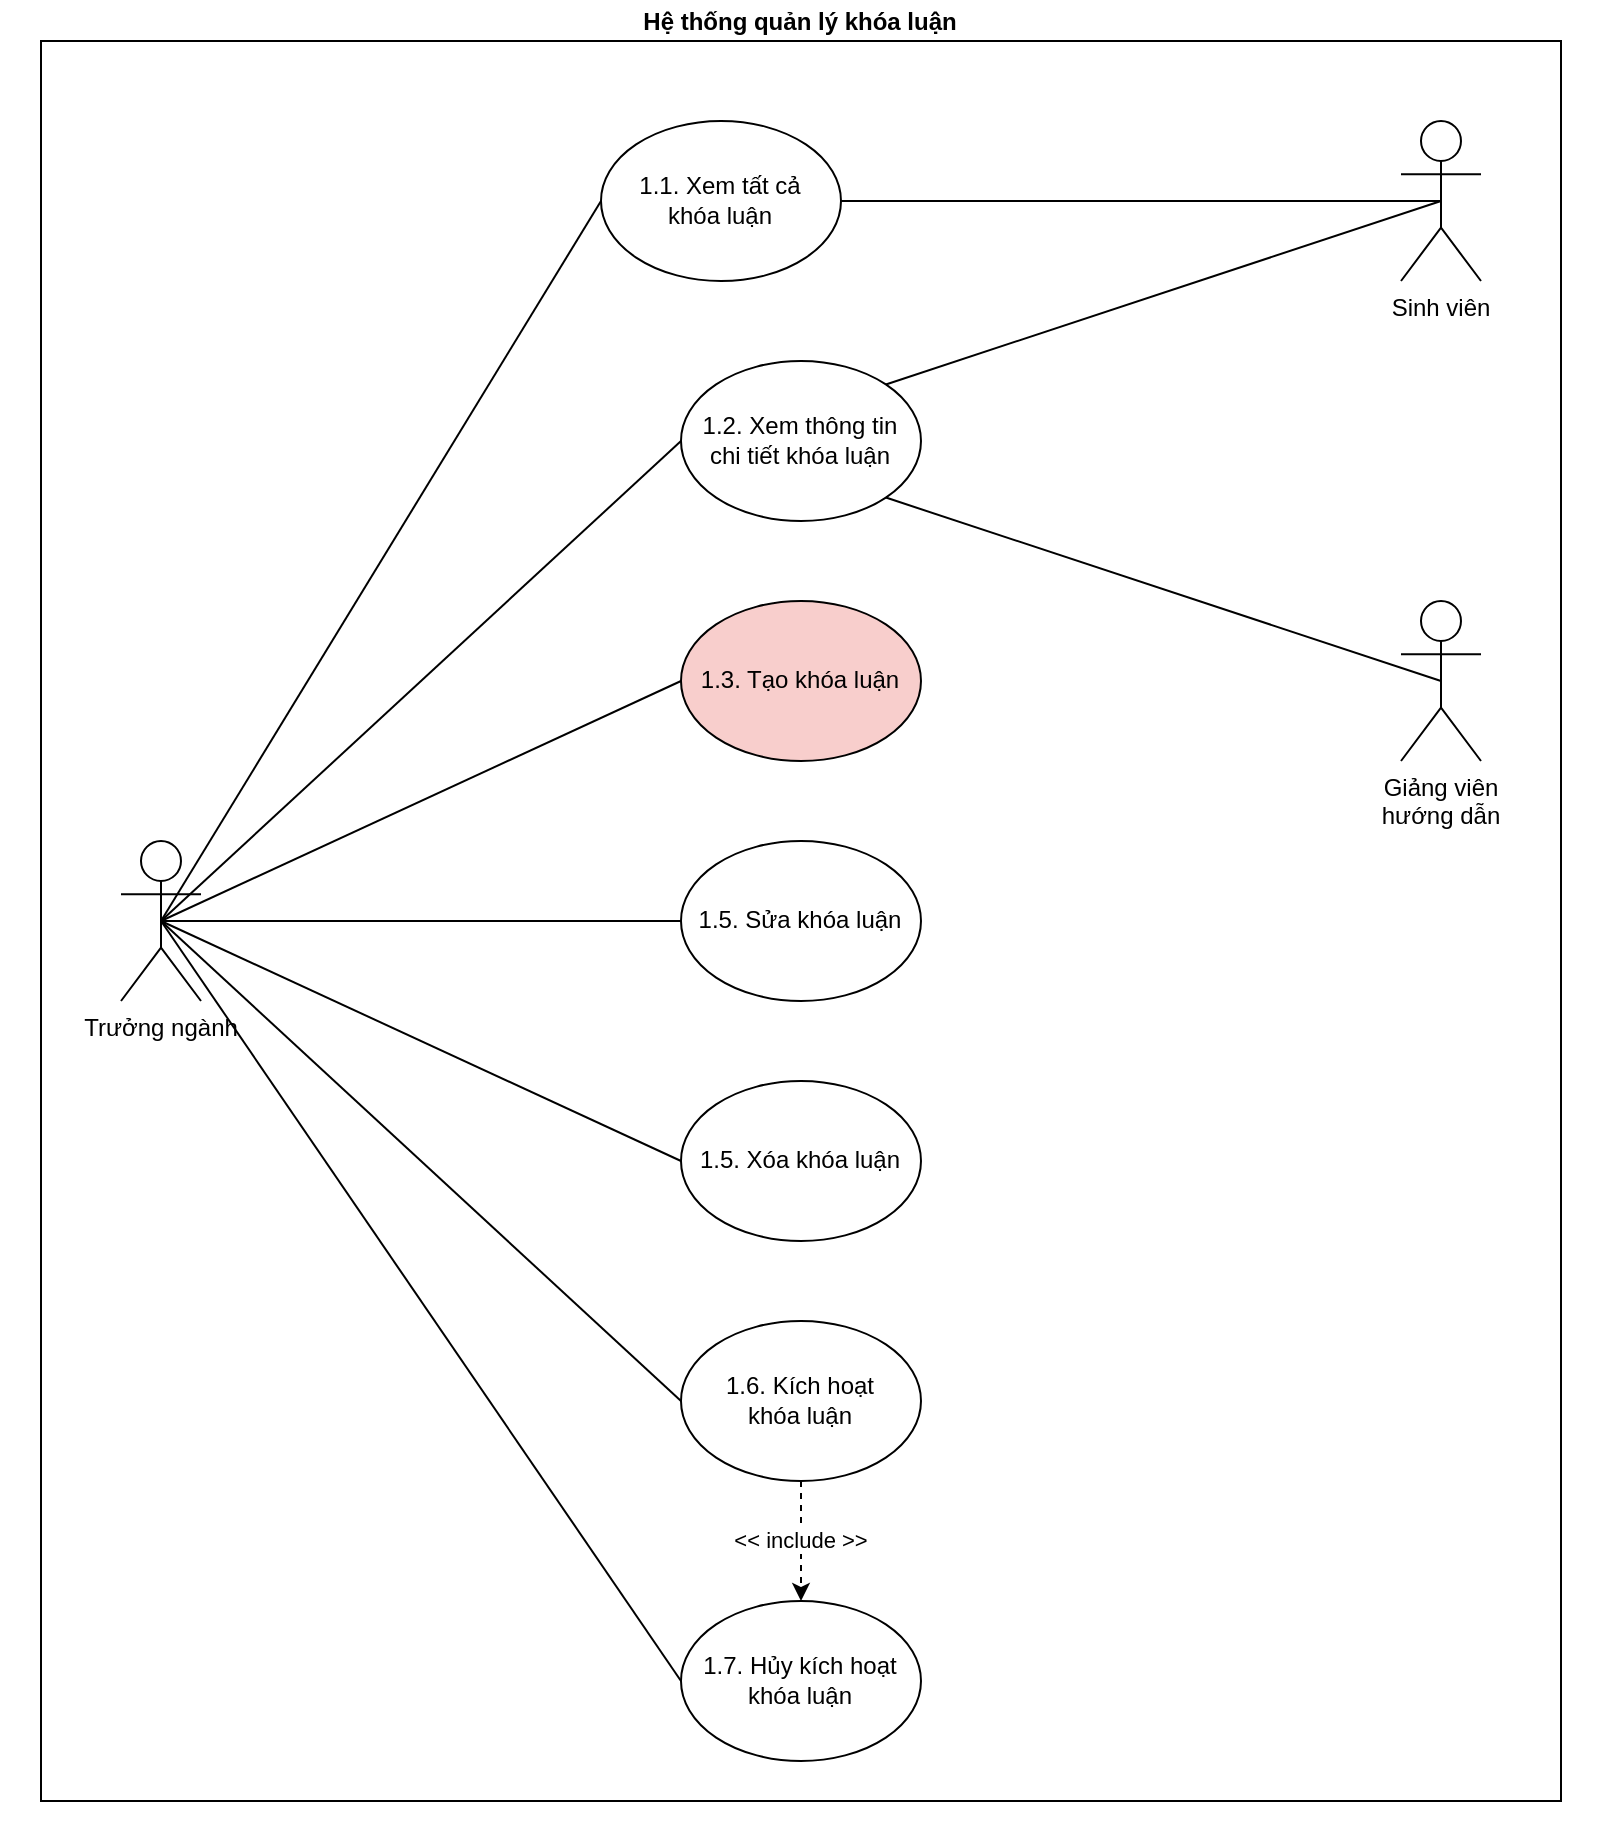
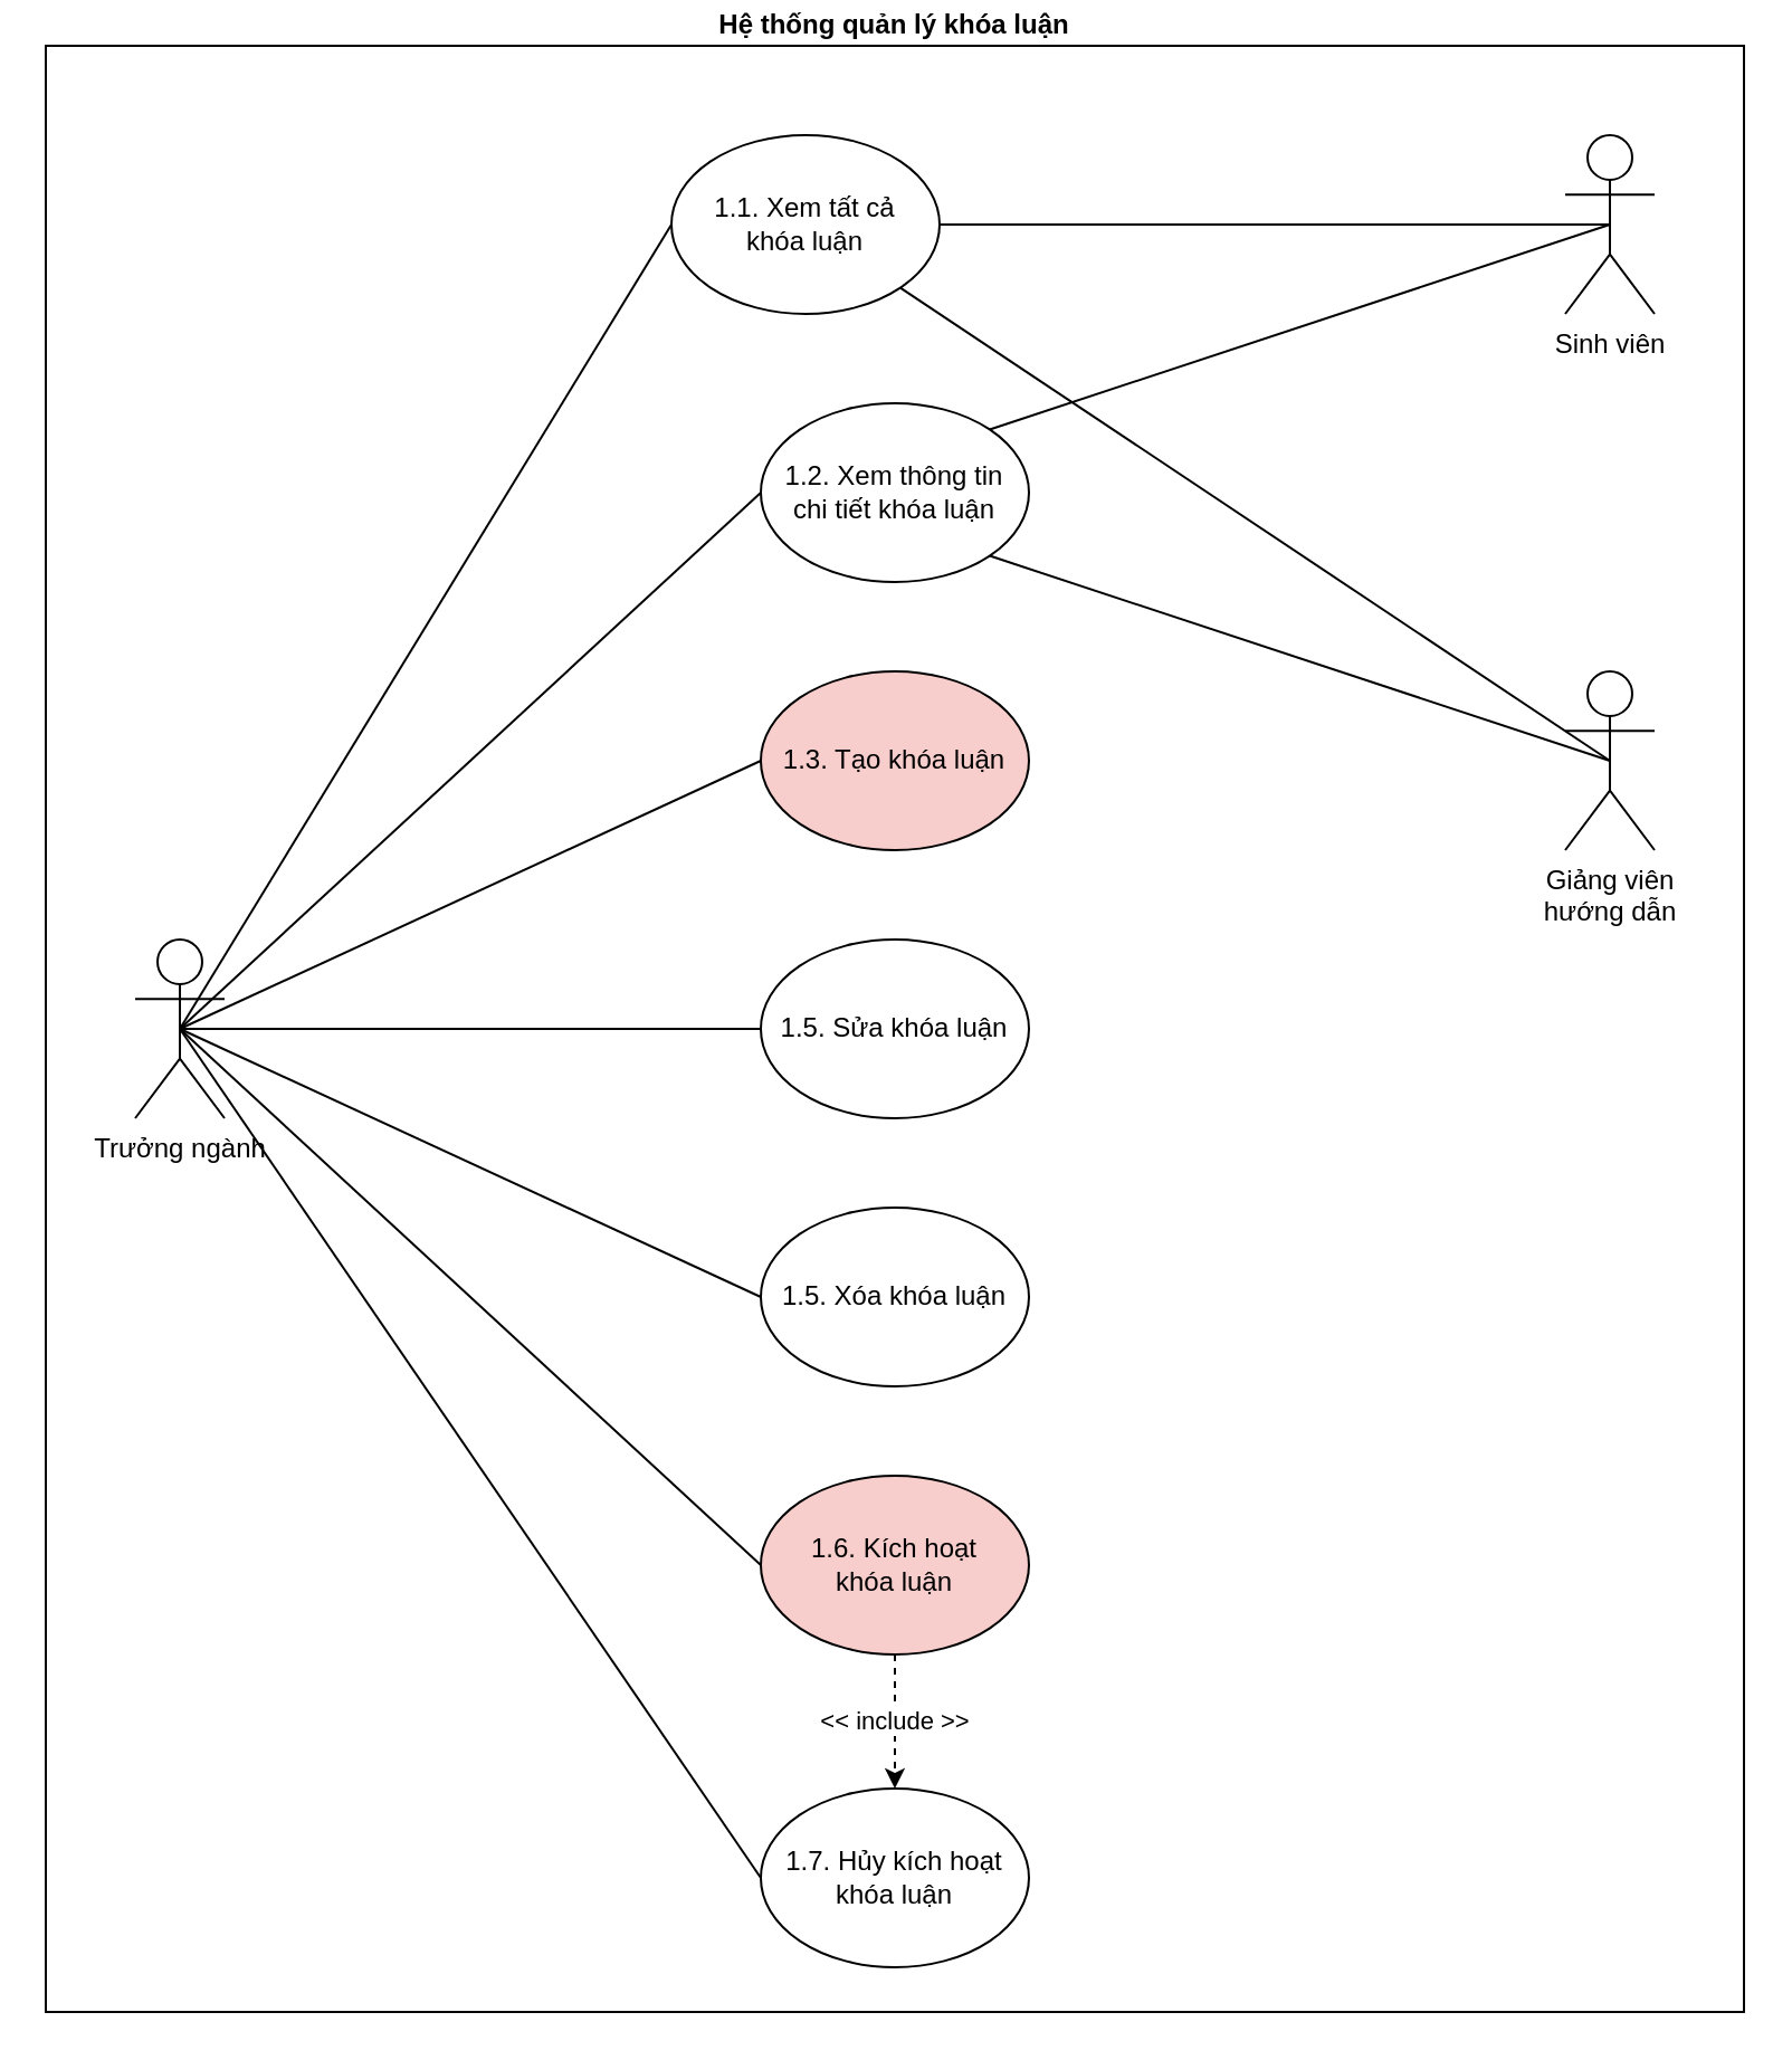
  <mxCell id="0" />
  <mxCell id="1" parent="0" />
  <mxCell id="2" value="Hệ thống quản lý khóa luận" style="whiteSpace=wrap;html=1;labelPosition=center;verticalLabelPosition=top;align=center;verticalAlign=bottom;fontStyle=1" parent="1" vertex="1"><mxGeometry x="20" y="20" width="760" height="880" as="geometry" /></mxCell>
  <mxCell id="3" style="edgeStyle=none;rounded=0;orthogonalLoop=1;jettySize=auto;html=1;exitX=0.5;exitY=0.5;exitDx=0;exitDy=0;exitPerimeter=0;entryX=0;entryY=0.5;entryDx=0;entryDy=0;endArrow=none;endFill=0;" parent="1" source="8" target="9" edge="1"><mxGeometry relative="1" as="geometry" /></mxCell>
  <mxCell id="4" style="edgeStyle=none;rounded=0;orthogonalLoop=1;jettySize=auto;html=1;exitX=0.5;exitY=0.5;exitDx=0;exitDy=0;exitPerimeter=0;entryX=0;entryY=0.5;entryDx=0;entryDy=0;endArrow=none;endFill=0;" parent="1" source="8" target="11" edge="1"><mxGeometry relative="1" as="geometry"><mxPoint x="60" y="600" as="sourcePoint" /></mxGeometry></mxCell>
  <mxCell id="5" style="edgeStyle=none;rounded=0;orthogonalLoop=1;jettySize=auto;html=1;exitX=0.5;exitY=0.5;exitDx=0;exitDy=0;exitPerimeter=0;entryX=0;entryY=0.5;entryDx=0;entryDy=0;endArrow=none;endFill=0;" parent="1" source="8" target="12" edge="1"><mxGeometry relative="1" as="geometry"><mxPoint x="60" y="600" as="sourcePoint" /></mxGeometry></mxCell>
  <mxCell id="6" style="edgeStyle=none;rounded=0;orthogonalLoop=1;jettySize=auto;html=1;exitX=0.5;exitY=0.5;exitDx=0;exitDy=0;exitPerimeter=0;entryX=0;entryY=0.5;entryDx=0;entryDy=0;endArrow=none;endFill=0;" parent="1" source="8" target="13" edge="1"><mxGeometry relative="1" as="geometry" /></mxCell>
  <mxCell id="7" style="edgeStyle=none;rounded=0;orthogonalLoop=1;jettySize=auto;html=1;exitX=0.5;exitY=0.5;exitDx=0;exitDy=0;exitPerimeter=0;entryX=0;entryY=0.5;entryDx=0;entryDy=0;endArrow=none;endFill=0;" parent="1" source="8" target="14" edge="1"><mxGeometry relative="1" as="geometry"><mxPoint x="60" y="600" as="sourcePoint" /></mxGeometry></mxCell>
  <mxCell id="8" value="Trưởng ngành" style="shape=umlActor;verticalLabelPosition=bottom;verticalAlign=top;html=1;outlineConnect=0;" parent="1" vertex="1"><mxGeometry x="60" y="420" width="40" height="80" as="geometry" /></mxCell>
  <mxCell id="9" value="1.3. Tạo khóa luận" style="ellipse;whiteSpace=wrap;html=1;fillColor=#f8cecc;" parent="1" vertex="1"><mxGeometry x="340" y="300" width="120" height="80" as="geometry" /></mxCell>
  <mxCell id="10" value="&amp;lt;&amp;lt; include &amp;gt;&amp;gt;" style="edgeStyle=orthogonalEdgeStyle;rounded=0;orthogonalLoop=1;jettySize=auto;html=1;exitX=0.5;exitY=1;exitDx=0;exitDy=0;entryX=0.5;entryY=0;entryDx=0;entryDy=0;dashed=1;startArrow=none;startFill=0;endArrow=classic;endFill=1;" parent="1" source="11" target="12" edge="1"><mxGeometry relative="1" as="geometry" /></mxCell>
- <mxCell id="11" value="1.6. Kích hoạt &lt;br&gt;khóa luận" style="ellipse;whiteSpace=wrap;html=1;" parent="1" vertex="1"><mxGeometry x="340" y="660" width="120" height="80" as="geometry" /></mxCell>
+ <mxCell id="11" value="1.6. Kích hoạt &lt;br&gt;khóa luận" style="ellipse;whiteSpace=wrap;html=1;fillColor=#f8cecc;" parent="1" vertex="1"><mxGeometry x="340" y="660" width="120" height="80" as="geometry" /></mxCell>
  <mxCell id="12" value="1.7. Hủy kích hoạt&lt;br&gt;khóa luận" style="ellipse;whiteSpace=wrap;html=1;" parent="1" vertex="1"><mxGeometry x="340" y="800" width="120" height="80" as="geometry" /></mxCell>
  <mxCell id="13" value="1.5. Sửa khóa luận" style="ellipse;whiteSpace=wrap;html=1;" parent="1" vertex="1"><mxGeometry x="340" y="420" width="120" height="80" as="geometry" /></mxCell>
  <mxCell id="14" value="1.5. Xóa khóa luận" style="ellipse;whiteSpace=wrap;html=1;" parent="1" vertex="1"><mxGeometry x="340" y="540" width="120" height="80" as="geometry" /></mxCell>
  <mxCell id="15" style="edgeStyle=none;rounded=0;orthogonalLoop=1;jettySize=auto;html=1;exitX=0;exitY=0.5;exitDx=0;exitDy=0;entryX=0.5;entryY=0.5;entryDx=0;entryDy=0;entryPerimeter=0;endArrow=none;endFill=0;" parent="1" source="16" target="8" edge="1"><mxGeometry relative="1" as="geometry" /></mxCell>
  <mxCell id="16" value="1.2. Xem thông tin &lt;br&gt;chi tiết khóa luận" style="ellipse;whiteSpace=wrap;html=1;" parent="1" vertex="1"><mxGeometry x="340" y="180" width="120" height="80" as="geometry" /></mxCell>
  <mxCell id="17" style="edgeStyle=none;rounded=0;orthogonalLoop=1;jettySize=auto;html=1;exitX=1;exitY=0.5;exitDx=0;exitDy=0;entryX=0.5;entryY=0.5;entryDx=0;entryDy=0;entryPerimeter=0;endArrow=none;endFill=0;" parent="1" source="19" target="22" edge="1"><mxGeometry relative="1" as="geometry" /></mxCell>
+ <mxCell id="18" style="edgeStyle=none;rounded=0;orthogonalLoop=1;jettySize=auto;html=1;exitX=1;exitY=1;exitDx=0;exitDy=0;entryX=0.5;entryY=0.5;entryDx=0;entryDy=0;entryPerimeter=0;endArrow=none;endFill=0;" parent="1" source="19" target="24" edge="1"><mxGeometry relative="1" as="geometry" /></mxCell>
  <mxCell id="19" value="1.1. Xem tất cả&lt;br&gt;khóa luận" style="ellipse;whiteSpace=wrap;html=1;" parent="1" vertex="1"><mxGeometry x="300" y="60" width="120" height="80" as="geometry" /></mxCell>
  <mxCell id="20" style="edgeStyle=none;rounded=0;orthogonalLoop=1;jettySize=auto;html=1;exitX=0.5;exitY=0.5;exitDx=0;exitDy=0;exitPerimeter=0;entryX=0;entryY=0.5;entryDx=0;entryDy=0;endArrow=none;endFill=0;" parent="1" source="8" target="19" edge="1"><mxGeometry relative="1" as="geometry"><mxPoint x="70" y="490" as="sourcePoint" /><mxPoint x="227.574" y="278.284" as="targetPoint" /></mxGeometry></mxCell>
  <mxCell id="21" style="edgeStyle=none;rounded=0;orthogonalLoop=1;jettySize=auto;html=1;exitX=0.5;exitY=0.5;exitDx=0;exitDy=0;exitPerimeter=0;entryX=1;entryY=0;entryDx=0;entryDy=0;endArrow=none;endFill=0;" parent="1" source="22" target="16" edge="1"><mxGeometry relative="1" as="geometry" /></mxCell>
  <mxCell id="22" value="Sinh viên" style="shape=umlActor;verticalLabelPosition=bottom;verticalAlign=top;html=1;outlineConnect=0;" parent="1" vertex="1"><mxGeometry x="700" y="60" width="40" height="80" as="geometry" /></mxCell>
  <mxCell id="23" style="edgeStyle=none;rounded=0;orthogonalLoop=1;jettySize=auto;html=1;exitX=0.5;exitY=0.5;exitDx=0;exitDy=0;exitPerimeter=0;entryX=1;entryY=1;entryDx=0;entryDy=0;endArrow=none;endFill=0;" parent="1" source="24" target="16" edge="1"><mxGeometry relative="1" as="geometry" /></mxCell>
  <mxCell id="24" value="Giảng viên&lt;br&gt;hướng dẫn" style="shape=umlActor;verticalLabelPosition=bottom;verticalAlign=top;html=1;outlineConnect=0;" parent="1" vertex="1"><mxGeometry x="700" y="300" width="40" height="80" as="geometry" /></mxCell>
